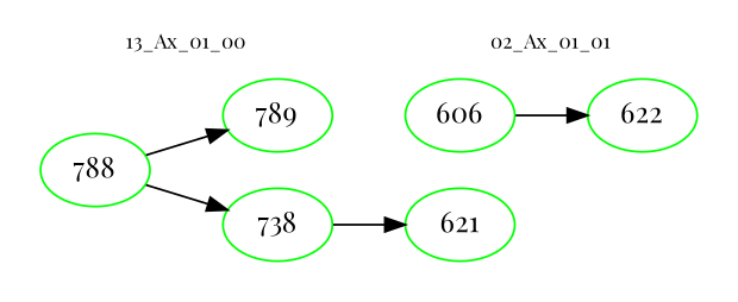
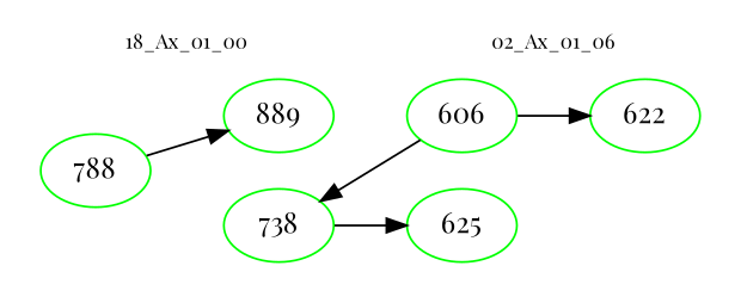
  digraph {
    fontname="Playfair Display"
    rankdir=LR
    node [color=green fontname="Playfair Display"]
    edge [color=black fontname="Playfair Display"]
    n1 [label=606]
    n2 [label=622]
-   n3 [label=621]
+   n3 [label=625]
    n4 [label=788]
    n5 [label=738]
-   n6 [label=789]
+   n6 [label=889]
    subgraph cluster_1 {
      color=white
      fontsize=10
-     label="02_Ax_01_01"
+     label="02_Ax_01_06"
      n1
      n2
      n3
    }
    subgraph cluster_2 {
      color=white
      fontsize=10
-     label="13_Ax_01_00"
+     label="18_Ax_01_00"
      n4
      n5
      n6
    }
    n1 -> n2
-   n4 -> n5
+   n1 -> n5
    n4 -> n6
    n5 -> n3
  }
